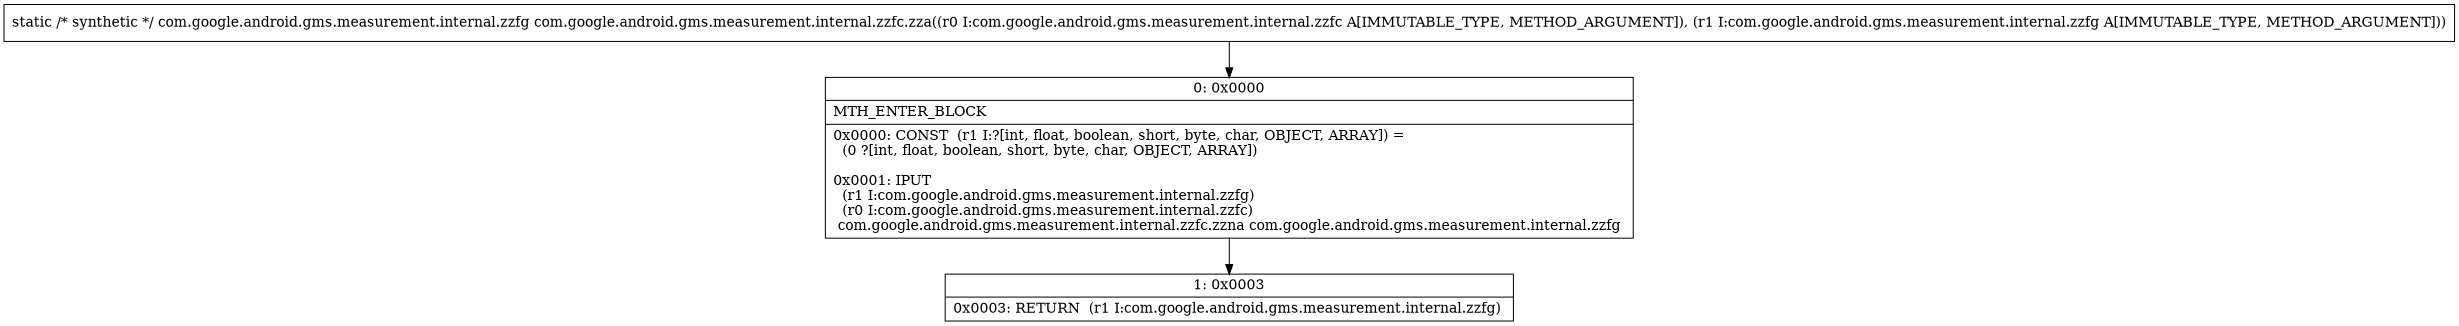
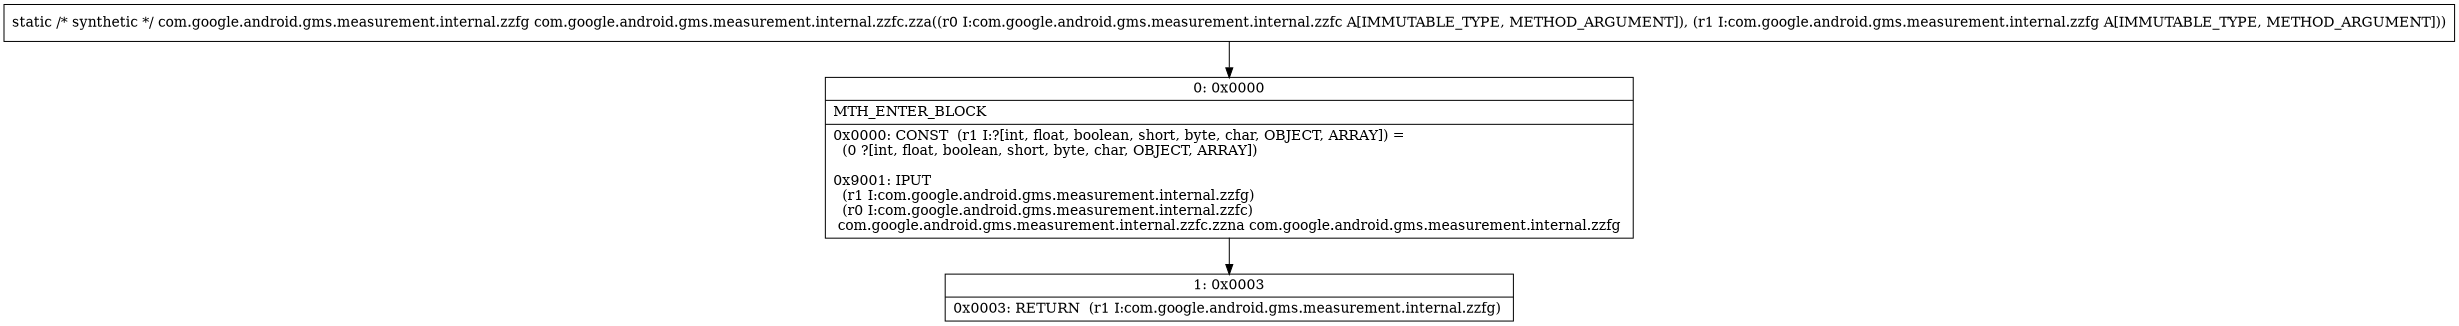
  digraph {
    node [shape=record]
-   n1 [label="{0\:\ 0x0000|MTH_ENTER_BLOCK\l|0x0000: CONST  (r1 I:?[int, float, boolean, short, byte, char, OBJECT, ARRAY]) = \l  (0 ?[int, float, boolean, short, byte, char, OBJECT, ARRAY])\l \l0x0001: IPUT  \l  (r1 I:com.google.android.gms.measurement.internal.zzfg)\l  (r0 I:com.google.android.gms.measurement.internal.zzfc)\l com.google.android.gms.measurement.internal.zzfc.zzna com.google.android.gms.measurement.internal.zzfg \l}"]
+   n1 [label="{0\:\ 0x0000|MTH_ENTER_BLOCK\l|0x0000: CONST  (r1 I:?[int, float, boolean, short, byte, char, OBJECT, ARRAY]) = \l  (0 ?[int, float, boolean, short, byte, char, OBJECT, ARRAY])\l \l0x9001: IPUT  \l  (r1 I:com.google.android.gms.measurement.internal.zzfg)\l  (r0 I:com.google.android.gms.measurement.internal.zzfc)\l com.google.android.gms.measurement.internal.zzfc.zzna com.google.android.gms.measurement.internal.zzfg \l}"]
    n2 [label="{1\:\ 0x0003|0x0003: RETURN  (r1 I:com.google.android.gms.measurement.internal.zzfg) \l}"]
    n3 [label="{static \/* synthetic *\/ com.google.android.gms.measurement.internal.zzfg com.google.android.gms.measurement.internal.zzfc.zza((r0 I:com.google.android.gms.measurement.internal.zzfc A[IMMUTABLE_TYPE, METHOD_ARGUMENT]), (r1 I:com.google.android.gms.measurement.internal.zzfg A[IMMUTABLE_TYPE, METHOD_ARGUMENT])) }"]
    n1 -> n2
    n3 -> n1
  }
